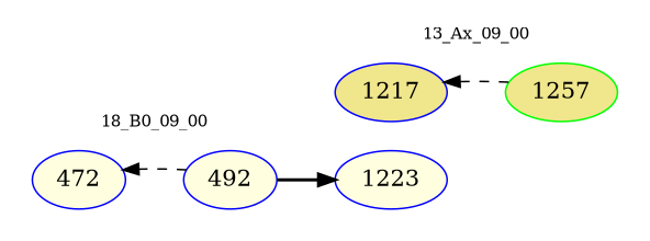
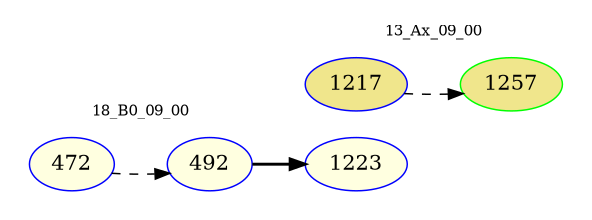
  digraph {
    rankdir=LR
    node [color=blue fillcolor=lightyellow style=filled]
    edge [color=black style=dashed]
    n1 [fillcolor=khaki label=1217]
    n2 [label=1223]
    n3 [color=green fillcolor=khaki label=1257]
    n4 [label=472]
    n5 [label=492]
    subgraph cluster_1 {
      color=white
      fontsize=10
      label="13_Ax_09_00"
      n1
      n2
      n3
    }
    subgraph cluster_2 {
      color=white
      fontsize=10
      label="18_B0_09_00"
      n4
      n5
    }
-   n3 -> n1
-   n5 -> n4
+   n1 -> n3
+   n4 -> n5
    n5 -> n2 [style=bold]
  }
